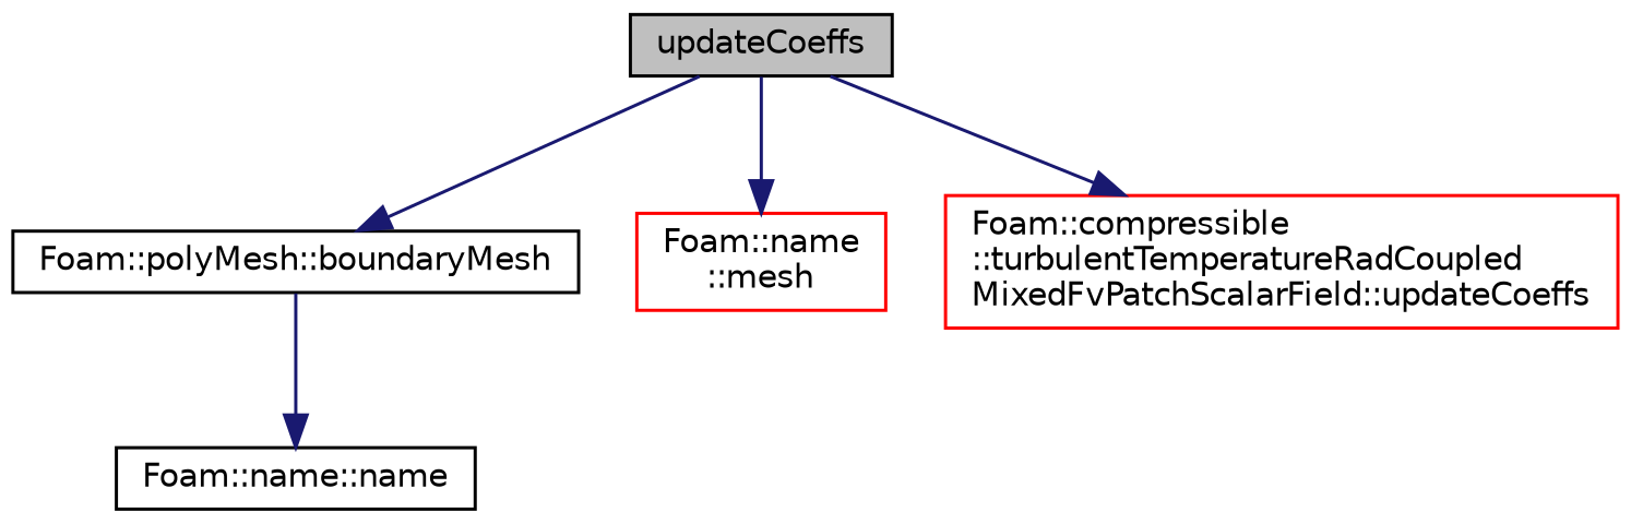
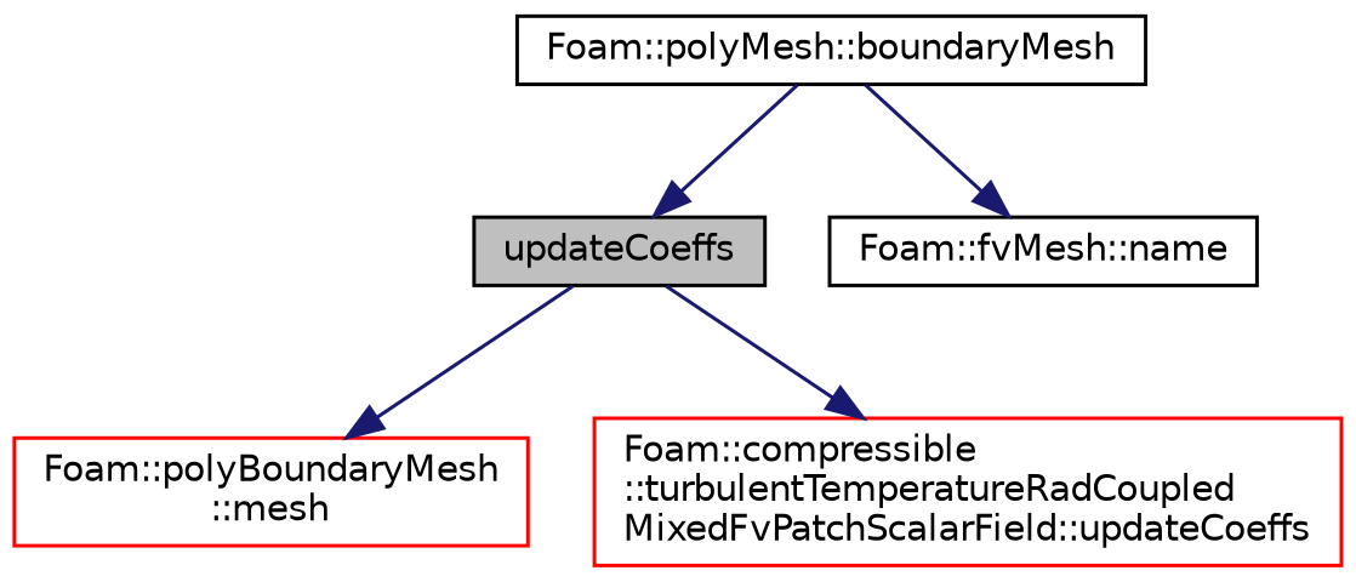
  digraph {
    rankdir=TB
    node [color=black fontname=Helvetica fontsize=10 shape=record]
    edge [color=midnightblue fontname=Helvetica fontsize=10 labelfontname=Helvetica labelfontsize=10 style=solid]
    n1 [fillcolor=grey75 fontcolor=black height=0.2 label=updateCoeffs style=filled width=0.4]
    n2 [height=0.2 label="Foam::polyMesh::boundaryMesh" width=0.4]
-   n3 [color=red height=0.2 label="Foam::name\l::mesh" width=0.4]
+   n3 [color=red height=0.2 label="Foam::polyBoundaryMesh\l::mesh" width=0.4]
    n4 [color=red height=0.2 label="Foam::compressible\l::turbulentTemperatureRadCoupled\lMixedFvPatchScalarField::updateCoeffs" width=0.4]
-   n5 [height=0.2 label="Foam::name::name" width=0.4]
-   n1 -> n2
+   n5 [height=0.2 label="Foam::fvMesh::name" width=0.4]
+   n2 -> n1
    n1 -> n3
    n1 -> n4
    n2 -> n5
  }
